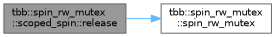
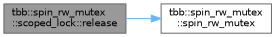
  digraph {
    rankdir=LR
    node [fontname=Helvetica fontsize=10 shape=box style=filled]
-   n1 [color=gray40 fillcolor=grey60 fontcolor=black height=0.2 label="tbb::spin_rw_mutex\l::scoped_spin::release" width=0.4]
+   n1 [color=gray40 fillcolor=grey60 fontcolor=black height=0.2 label="tbb::spin_rw_mutex\l::scoped_lock::release" width=0.4]
    n2 [color=grey40 fillcolor=white height=0.2 label="tbb::spin_rw_mutex\l::spin_rw_mutex" width=0.4]
    n1 -> n2 [color=steelblue1 fontname=Helvetica fontsize=10 labelfontname=Helvetica labelfontsize=10 style=solid]
  }
